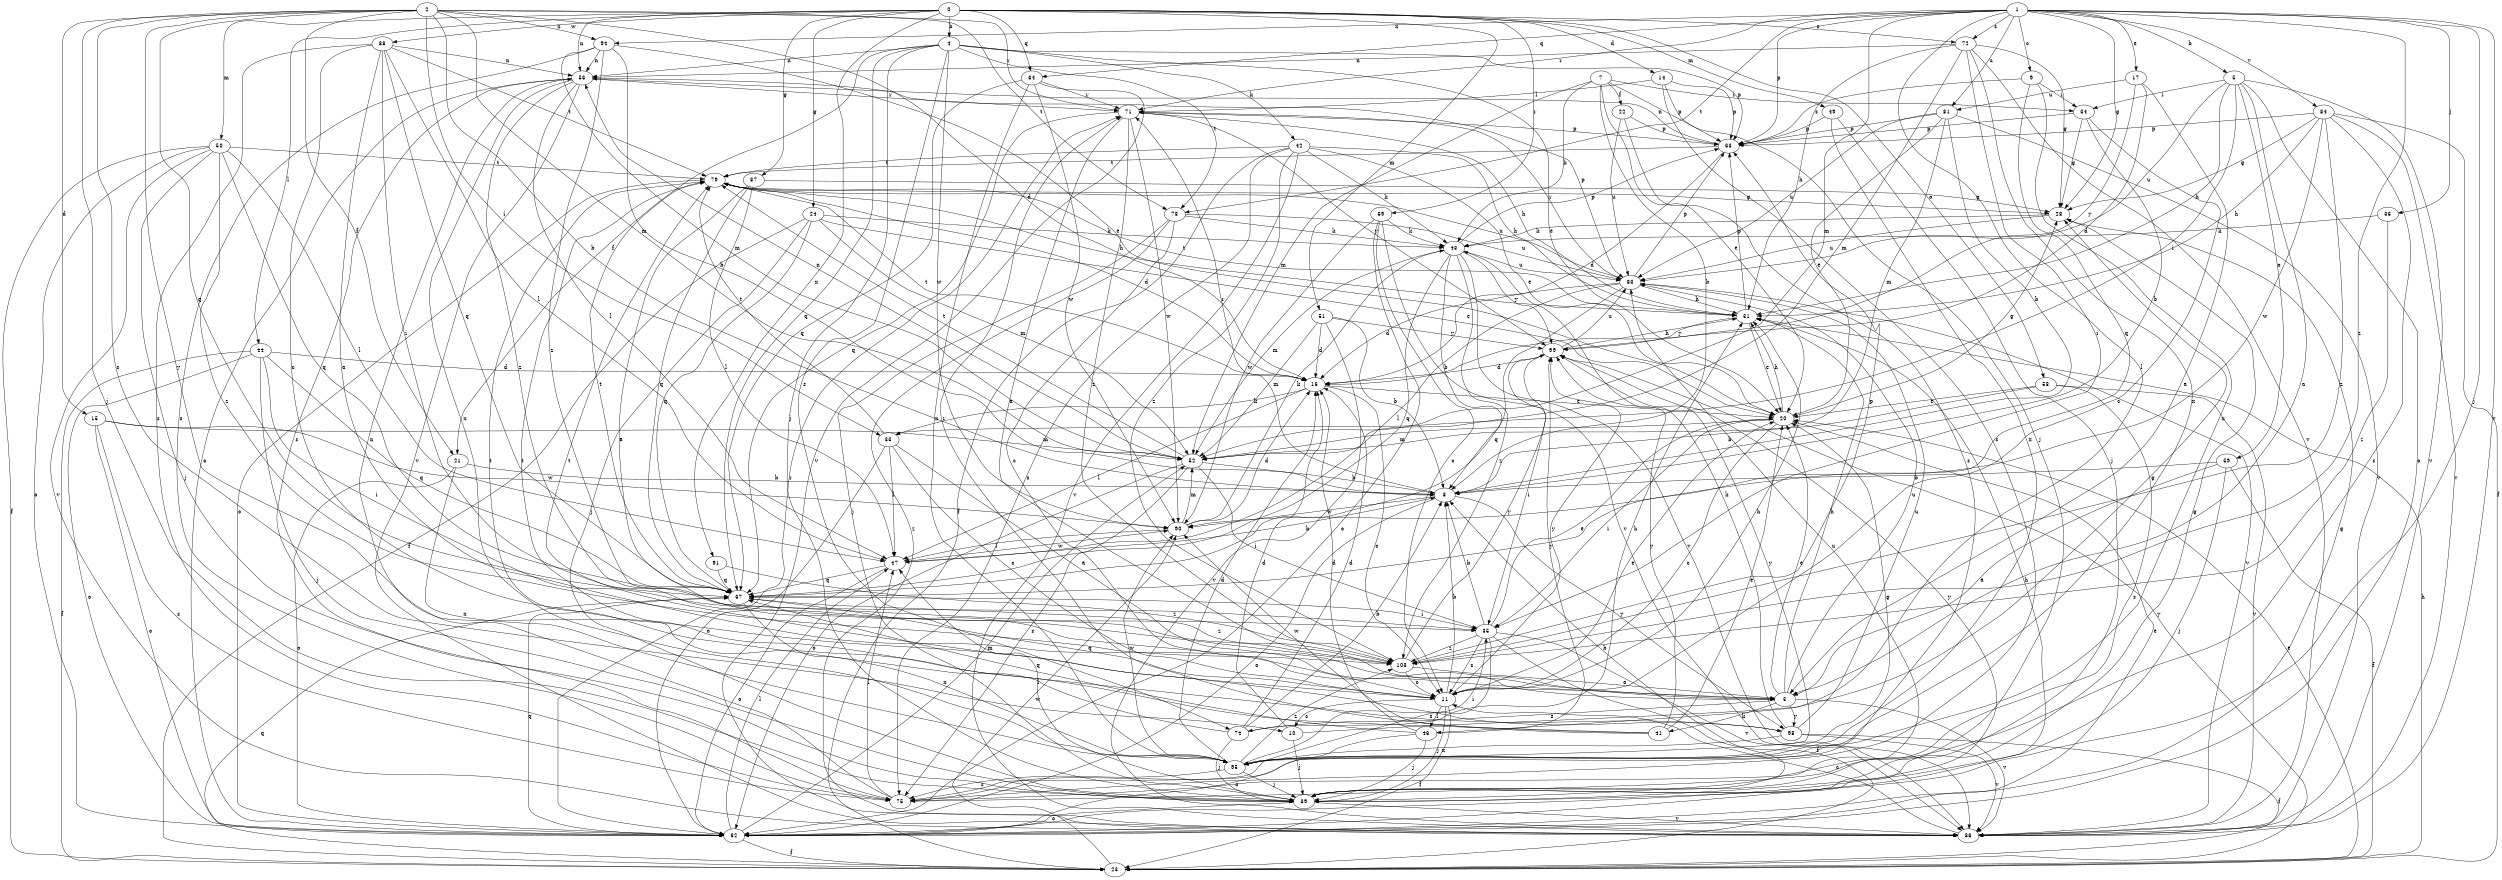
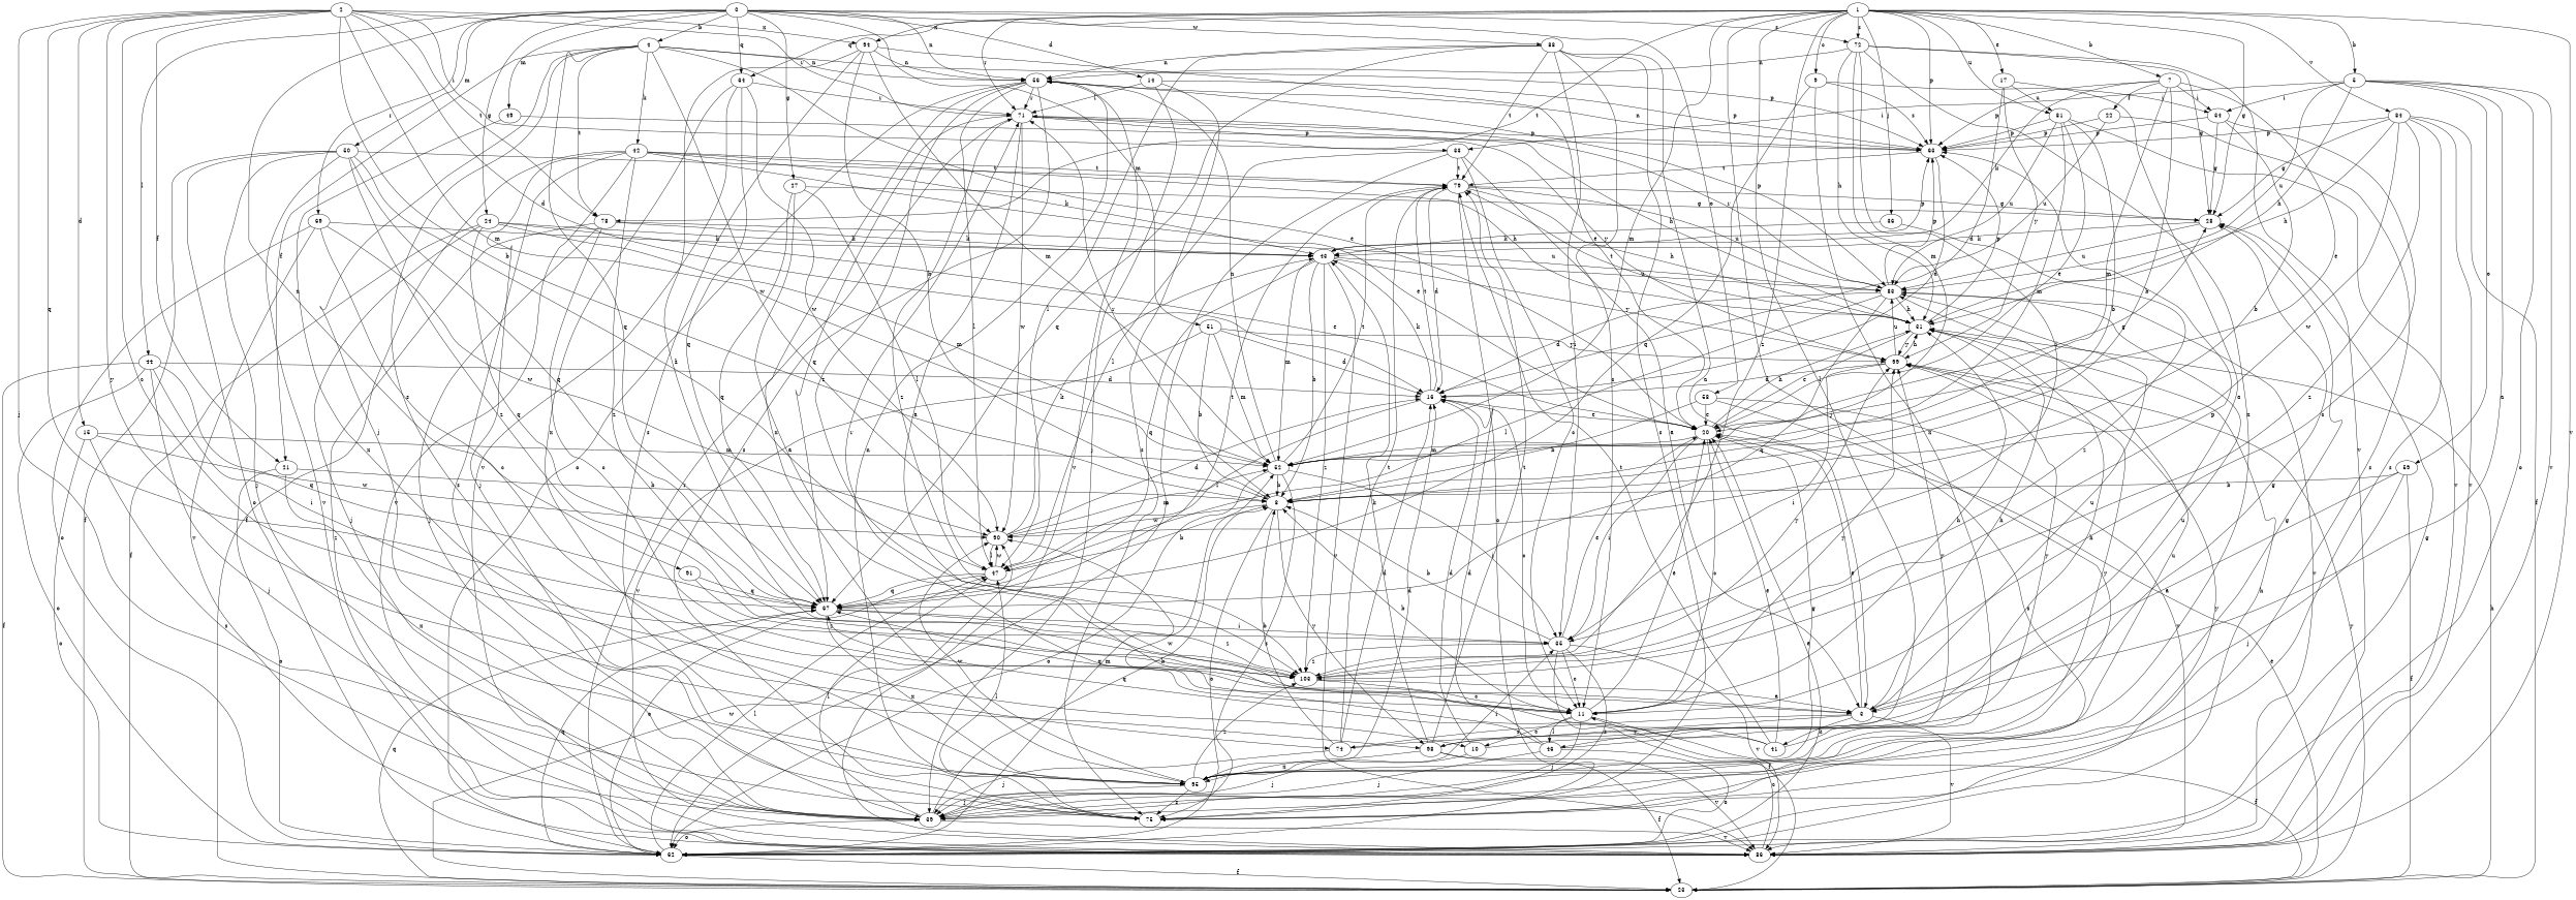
  strict digraph {
    0
    4
    14
    24
-   27 [label=87]
+   27
    44
    49
    50
    51
    56
    58
    64
    69
    72
    88
    91
    39
    63
    78
    21
    67
    20
    74
    42
    90
    71
    75
    52
    43
    23
    28
    3
    47
    16
    n35 [label=62]
    35
    95
    86
    103
    79
    8
    99
    83
    11
    31
    1
    5
    7
    9
    17
    36
    46
    81
    84
    94
    33
    34
    59
    22
    2
    10
    15
    98
    41
    0 -> 4 [label=b]
    0 -> 14 [label=d]
    0 -> 24 [label=g]
    0 -> 27 [label=g]
    0 -> 44 [label=l]
    0 -> 49 [label=m]
    0 -> 50 [label=m]
    0 -> 51 [label=m]
    0 -> 56 [label=n]
    0 -> 58 [label=o]
    0 -> 64 [label=q]
    0 -> 69 [label=r]
    0 -> 72 [label=s]
    0 -> 88 [label=w]
    0 -> 91 [label=x]
    4 -> 56 [label=n]
    4 -> 39 [label=j]
    4 -> 63 [label=p]
    4 -> 78 [label=t]
    4 -> 21 [label=f]
    4 -> 67 [label=q]
    4 -> 20 [label=e]
    4 -> 74 [label=s]
    4 -> 42 [label=k]
    4 -> 90 [label=w]
    14 -> 39 [label=j]
    14 -> 63 [label=p]
    14 -> 71 [label=l]
    14 -> 75 [label=s]
    24 -> 39 [label=j]
    24 -> 67 [label=q]
    24 -> 20 [label=e]
    24 -> 52 [label=m]
    24 -> 43 [label=k]
    24 -> 23 [label=f]
    27 -> 67 [label=q]
    27 -> 28 [label=g]
    27 -> 3 [label=a]
    27 -> 47 [label=l]
    44 -> 39 [label=j]
    44 -> 67 [label=q]
    44 -> 23 [label=f]
    44 -> 16 [label=d]
    44 -> n35 [label=o]
    44 -> 35 [label=i]
    49 -> 63 [label=p]
    49 -> 95 [label=x]
    50 -> 39 [label=j]
    50 -> 67 [label=q]
    50 -> 23 [label=f]
    50 -> 47 [label=l]
    50 -> n35 [label=o]
    50 -> 86 [label=v]
    50 -> 103 [label=z]
    50 -> 79 [label=t]
    51 -> 52 [label=m]
    51 -> 16 [label=d]
    51 -> 86 [label=v]
    51 -> 8 [label=b]
    51 -> 99 [label=y]
    56 -> 71 [label=r]
    56 -> 75 [label=s]
    56 -> 47 [label=l]
    56 -> n35 [label=o]
    56 -> 95 [label=x]
    56 -> 86 [label=v]
    56 -> 103 [label=z]
    56 -> 83 [label=p]
    58 -> 20 [label=e]
    58 -> 75 [label=s]
    58 -> 86 [label=v]
    58 -> 8 [label=b]
    64 -> 67 [label=q]
    64 -> 90 [label=w]
    64 -> 71 [label=r]
    64 -> 95 [label=x]
    64 -> 86 [label=v]
    69 -> 90 [label=w]
    69 -> 43 [label=k]
    69 -> n35 [label=o]
    69 -> 86 [label=v]
    69 -> 11 [label=c]
    72 -> 56 [label=n]
    72 -> 52 [label=m]
    72 -> 28 [label=g]
    72 -> 35 [label=i]
    72 -> 95 [label=x]
    72 -> 86 [label=v]
    72 -> 31 [label=h]
    88 -> 56 [label=n]
    88 -> 67 [label=q]
    88 -> 75 [label=s]
    88 -> 3 [label=a]
    88 -> 47 [label=l]
    88 -> 35 [label=i]
    88 -> 79 [label=t]
    88 -> 11 [label=c]
    91 -> 67 [label=q]
    91 -> 103 [label=z]
    39 -> 28 [label=g]
    39 -> 47 [label=l]
    39 -> n35 [label=o]
    39 -> 86 [label=v]
    39 -> 8 [label=b]
    39 -> 83 [label=u]
    63 -> 56 [label=n]
    63 -> 16 [label=d]
    63 -> 79 [label=t]
    78 -> 39 [label=j]
    78 -> 43 [label=k]
    78 -> 86 [label=z]
    78 -> 83 [label=u]
    78 -> 11 [label=c]
    21 -> n35 [label=o]
    21 -> 95 [label=x]
    21 -> 8 [label=b]
    67 -> 35 [label=i]
    67 -> 95 [label=x]
    67 -> 103 [label=z]
    67 -> 79 [label=t]
    20 -> 52 [label=m]
    20 -> 28 [label=g]
    20 -> 35 [label=i]
    20 -> 11 [label=c]
    20 -> 31 [label=h]
    74 -> 39 [label=j]
    74 -> 16 [label=d]
    74 -> 79 [label=t]
    74 -> 8 [label=b]
    74 -> 31 [label=h]
-   49 -> 39 [label=j]
+   42 -> 39 [label=j]
    42 -> 20 [label=e]
    42 -> 75 [label=s]
    42 -> 43 [label=k]
    42 -> 23 [label=f]
    42 -> 86 [label=v]
    42 -> 103 [label=z]
    42 -> 79 [label=t]
    42 -> 31 [label=h]
    90 -> 52 [label=m]
    90 -> 43 [label=k]
    90 -> 47 [label=l]
    90 -> 16 [label=d]
    71 -> 63 [label=p]
    71 -> 67 [label=q]
    71 -> 90 [label=w]
    71 -> 3 [label=a]
    71 -> 103 [label=z]
    71 -> 99 [label=y]
    71 -> 31 [label=h]
    75 -> 56 [label=n]
    75 -> 47 [label=l]
    52 -> 56 [label=n]
    52 -> 75 [label=s]
    52 -> n35 [label=o]
    52 -> 35 [label=i]
    52 -> 79 [label=t]
    52 -> 8 [label=b]
    43 -> 63 [label=p]
    43 -> 67 [label=q]
    43 -> 52 [label=m]
    43 -> 86 [label=v]
    43 -> 103 [label=z]
    43 -> 8 [label=b]
    43 -> 99 [label=y]
    43 -> 83 [label=u]
    23 -> 67 [label=q]
    23 -> 20 [label=e]
    23 -> 90 [label=w]
    23 -> 99 [label=y]
    23 -> 31 [label=h]
    28 -> 43 [label=k]
    28 -> 83 [label=u]
    3 -> 20 [label=e]
    3 -> 74 [label=s]
    3 -> 86 [label=v]
    3 -> 83 [label=u]
    3 -> 31 [label=h]
    3 -> 98 [label=y]
    3 -> 41 [label=k]
    47 -> 67 [label=q]
    47 -> 90 [label=w]
    47 -> n35 [label=o]
    47 -> 8 [label=b]
    16 -> 20 [label=e]
-   16 -> 33 [label=k]
+   16 -> 43 [label=k]
    16 -> 47 [label=l]
    16 -> 79 [label=t]
    16 -> 11 [label=c]
    n35 -> 67 [label=q]
    n35 -> 20 [label=e]
    n35 -> 71 [label=r]
    n35 -> 52 [label=m]
    n35 -> 23 [label=f]
    n35 -> 28 [label=g]
    n35 -> 47 [label=l]
    n35 -> 99 [label=y]
    n35 -> 31 [label=h]
    35 -> 20 [label=e]
    35 -> 75 [label=s]
    35 -> 23 [label=f]
    35 -> 86 [label=v]
    35 -> 103 [label=z]
    35 -> 8 [label=b]
    35 -> 11 [label=c]
    95 -> 39 [label=j]
    95 -> 20 [label=g]
    95 -> 90 [label=w]
    95 -> 75 [label=s]
    95 -> 16 [label=d]
    95 -> 35 [label=i]
    95 -> 103 [label=z]
    95 -> 99 [label=y]
    86 -> 11 [label=c]
    103 -> 63 [label=p]
    103 -> 3 [label=a]
    103 -> 99 [label=y]
    103 -> 11 [label=c]
    79 -> 28 [label=g]
    79 -> 16 [label=d]
    79 -> n35 [label=o]
    79 -> 83 [label=u]
    79 -> 31 [label=h]
    8 -> 90 [label=w]
    8 -> 71 [label=r]
    8 -> n35 [label=o]
    8 -> 98 [label=y]
    99 -> 16 [label=d]
    99 -> 35 [label=i]
    99 -> 83 [label=u]
    99 -> 31 [label=h]
    83 -> 63 [label=p]
    83 -> 67 [label=q]
    83 -> 71 [label=r]
    83 -> 47 [label=l]
    83 -> 16 [label=d]
    83 -> 86 [label=v]
    83 -> 31 [label=h]
    11 -> 39 [label=j]
    11 -> 67 [label=q]
    11 -> 20 [label=e]
    11 -> 23 [label=f]
    11 -> 8 [label=b]
    11 -> 99 [label=y]
    11 -> 31 [label=h]
    11 -> 46 [label=l]
    11 -> 10 [label=c]
    31 -> 63 [label=p]
    31 -> 20 [label=e]
    31 -> 79 [label=t]
    31 -> 99 [label=y]
    1 -> 64 [label=q]
    1 -> 72 [label=s]
    1 -> 39 [label=j]
    1 -> 63 [label=p]
    1 -> 78 [label=t]
    1 -> 71 [label=r]
    1 -> 52 [label=m]
    1 -> 28 [label=g]
    1 -> 86 [label=v]
    1 -> 103 [label=z]
    1 -> 5 [label=b]
+   1 -> 7 [label=b]
    1 -> 9 [label=c]
    1 -> 17 [label=e]
    1 -> 36 [label=j]
    1 -> 46 [label=l]
    1 -> 81 [label=u]
    1 -> 84 [label=v]
    1 -> 94 [label=x]
    5 -> 3 [label=a]
    5 -> n35 [label=o]
    5 -> 86 [label=v]
    5 -> 83 [label=u]
    5 -> 31 [label=h]
    5 -> 33 [label=i]
    5 -> 34 [label=i]
    5 -> 59 [label=o]
    7 -> 63 [label=p]
    7 -> 20 [label=e]
    7 -> 52 [label=m]
    7 -> 43 [label=k]
    7 -> 8 [label=b]
    7 -> 34 [label=i]
    7 -> 22 [label=f]
    9 -> 63 [label=s]
    9 -> 67 [label=q]
    9 -> 95 [label=x]
    9 -> 34 [label=i]
    17 -> 3 [label=a]
    17 -> 16 [label=d]
    17 -> 99 [label=y]
    17 -> 81 [label=u]
    36 -> 43 [label=k]
    36 -> 103 [label=z]
    46 -> 39 [label=j]
    46 -> 67 [label=q]
    46 -> 16 [label=d]
    46 -> n35 [label=o]
    46 -> 99 [label=y]
    81 -> 63 [label=p]
    81 -> 20 [label=e]
    81 -> 52 [label=m]
    81 -> 86 [label=v]
    81 -> 8 [label=b]
    81 -> 83 [label=u]
    84 -> 63 [label=p]
    84 -> 90 [label=w]
    84 -> 75 [label=s]
    84 -> 23 [label=f]
    84 -> 28 [label=g]
    84 -> 86 [label=v]
    84 -> 103 [label=z]
    84 -> 31 [label=h]
    94 -> 56 [label=n]
    94 -> 20 [label=e]
    94 -> 75 [label=s]
    94 -> 52 [label=m]
    94 -> 103 [label=z]
    94 -> 8 [label=b]
    33 -> 3 [label=a]
    33 -> 47 [label=l]
    33 -> n35 [label=o]
    33 -> 79 [label=t]
    33 -> 11 [label=c]
    34 -> 63 [label=p]
    34 -> 28 [label=g]
    34 -> 8 [label=b]
    34 -> 11 [label=c]
    59 -> 39 [label=j]
    59 -> 23 [label=f]
    59 -> 3 [label=a]
    59 -> 8 [label=b]
    22 -> 63 [label=p]
    22 -> 75 [label=s]
    22 -> 83 [label=u]
    2 -> 39 [label=j]
    2 -> 78 [label=t]
    2 -> 21 [label=f]
    2 -> 67 [label=q]
    2 -> 71 [label=r]
    2 -> 52 [label=m]
    2 -> 16 [label=d]
    2 -> 8 [label=b]
    2 -> 94 [label=x]
    2 -> 33 [label=i]
    2 -> 10 [label=c]
    2 -> 15 [label=d]
    2 -> 98 [label=y]
    10 -> 39 [label=j]
    10 -> 28 [label=g]
    10 -> 16 [label=d]
    15 -> 90 [label=w]
    15 -> 75 [label=s]
    15 -> 52 [label=m]
    15 -> n35 [label=o]
    98 -> 43 [label=k]
    98 -> 23 [label=f]
    98 -> 95 [label=x]
    98 -> 86 [label=v]
    98 -> 79 [label=t]
    98 -> 83 [label=u]
    41 -> 20 [label=e]
    41 -> 90 [label=w]
    41 -> 71 [label=r]
    41 -> 79 [label=t]
    41 -> 99 [label=y]
  }
